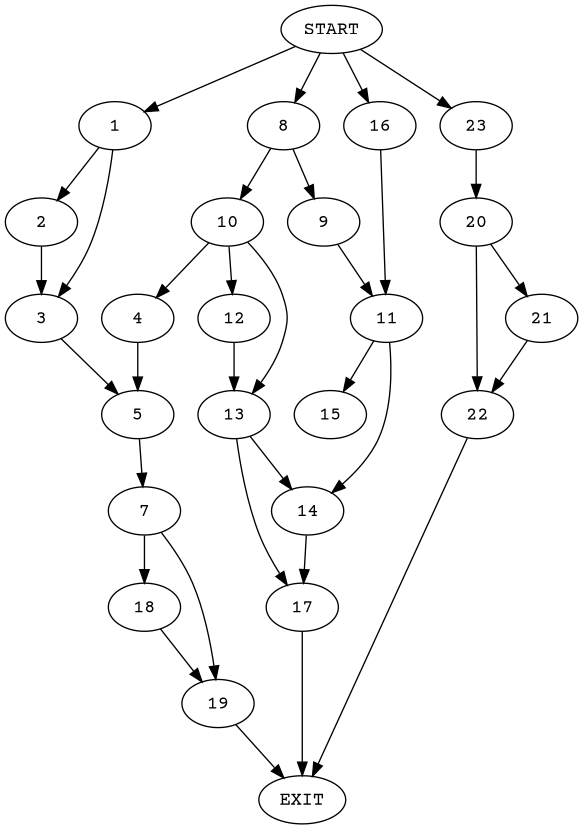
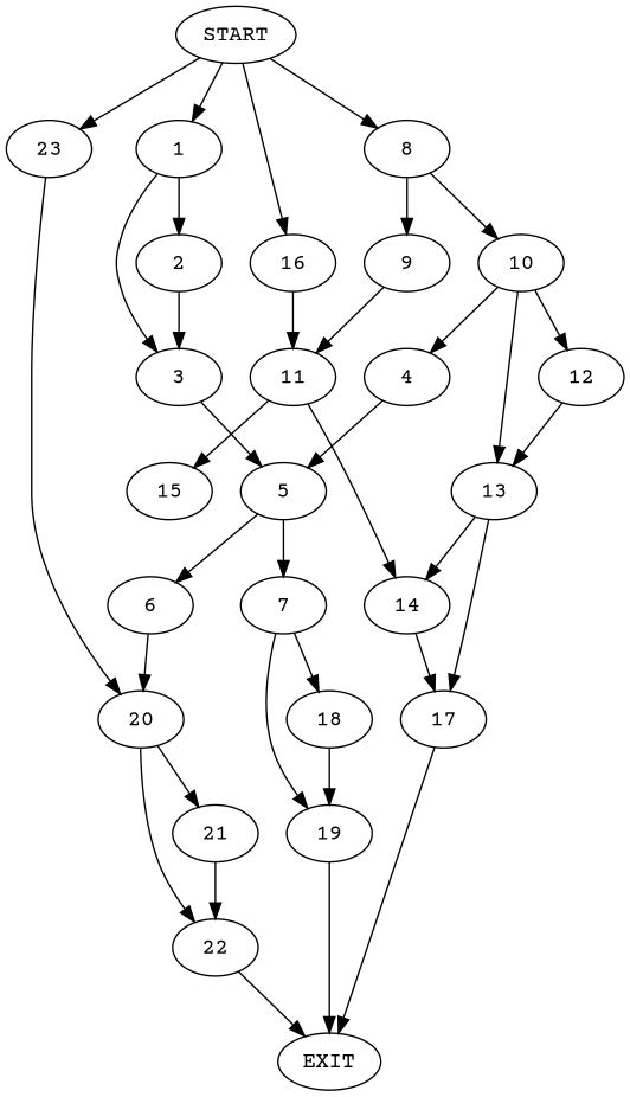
  digraph {
    fontname="Courier Prime"
    node [fontname="Courier Prime"]
    edge [fontname="Courier Prime"]
    n1 [label=START]
    1
    8
    16
    23
    2
    3
    9
    10
    11
    20
    n12 [label=EXIT]
    5
    4
+   6
    7
    18
    19
    21
    22
    12
    13
    14
    15
    17
    n1 -> 1
    n1 -> 8
    n1 -> 16
    n1 -> 23
    1 -> 2
    1 -> 3
    8 -> 9
    8 -> 10
    16 -> 11
    23 -> 20
    2 -> 3
    3 -> 5
    9 -> 11
    10 -> 4
    10 -> 12
    10 -> 13
    11 -> 14
    11 -> 15
    20 -> 21
    20 -> 22
+   5 -> 6
    5 -> 7
    4 -> 5
+   6 -> 20
    7 -> 18
    7 -> 19
    18 -> 19
    19 -> n12
    21 -> 22
    22 -> n12
    12 -> 13
    13 -> 14
    13 -> 17
    14 -> 17
    17 -> n12
  }
